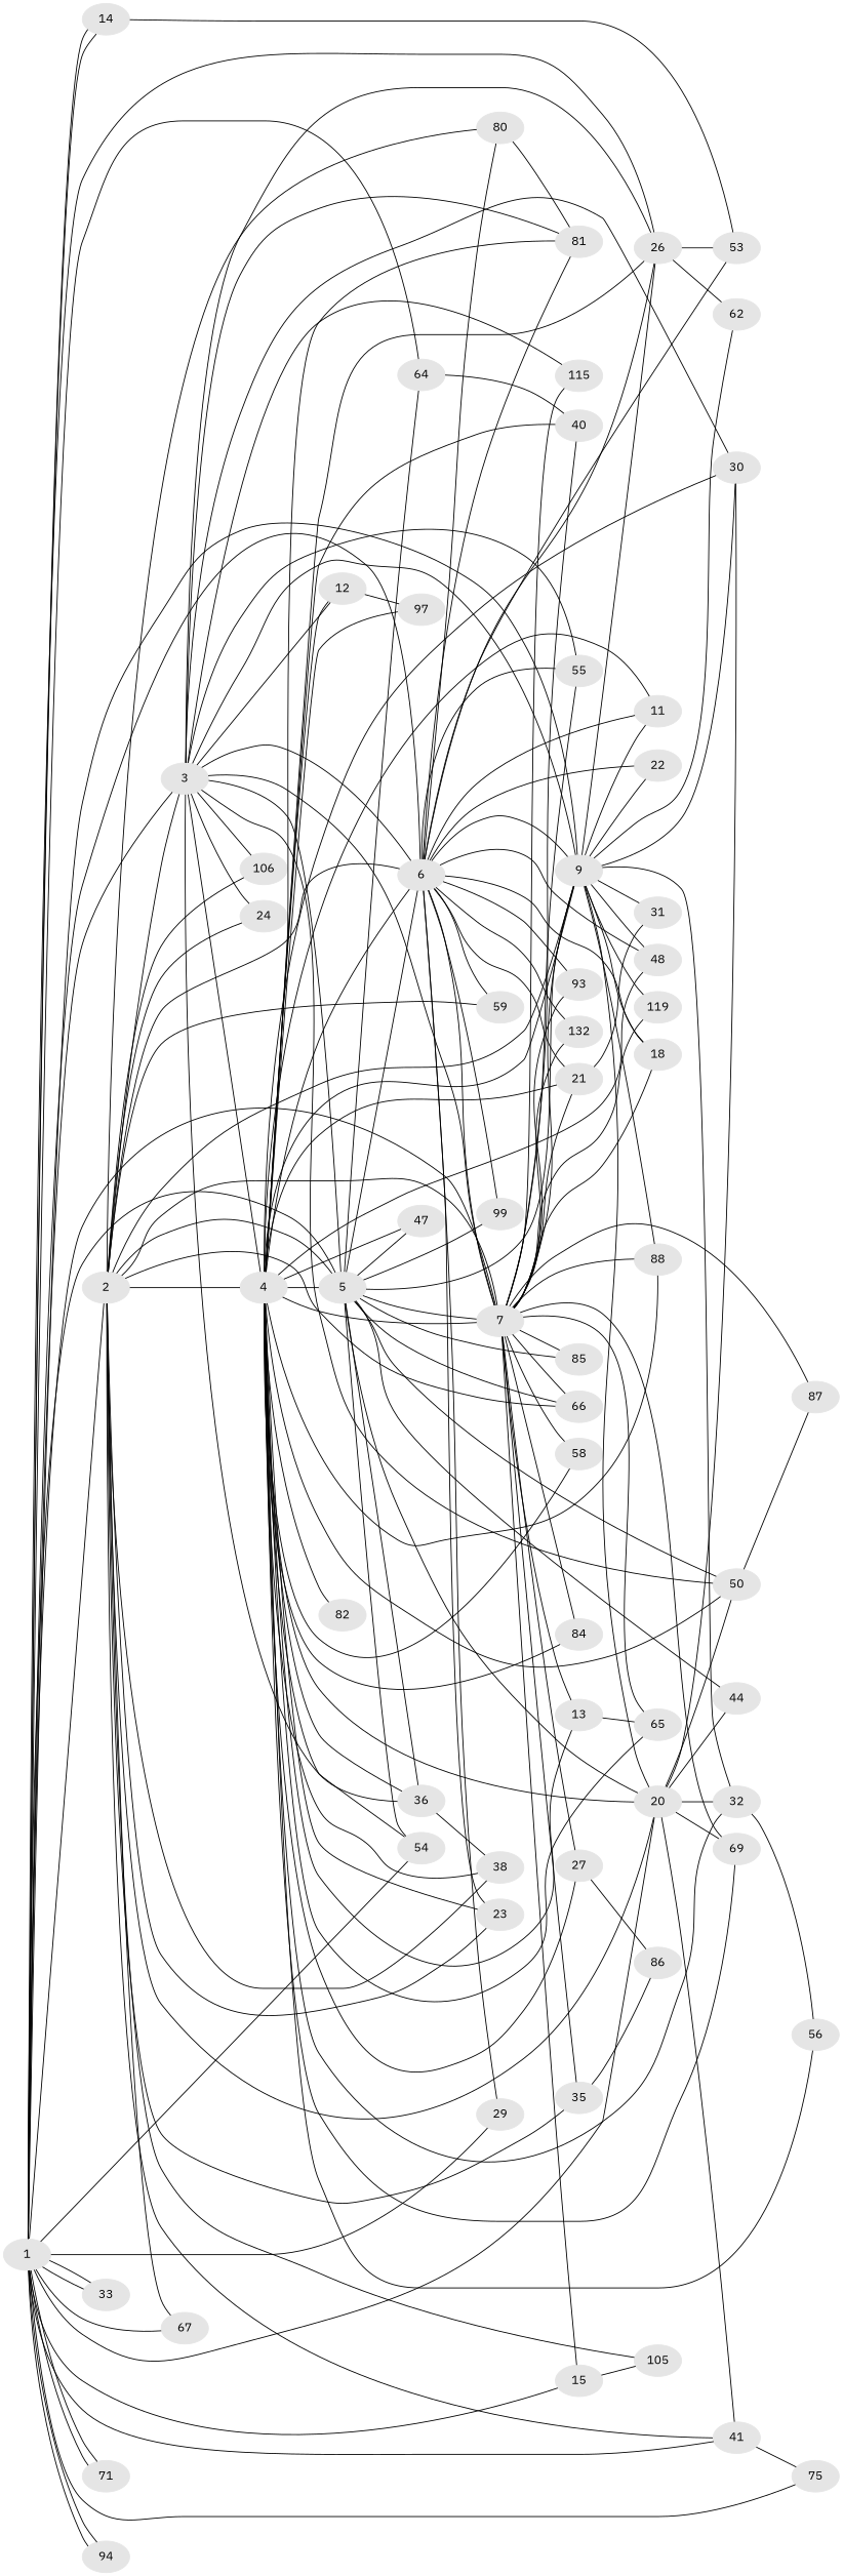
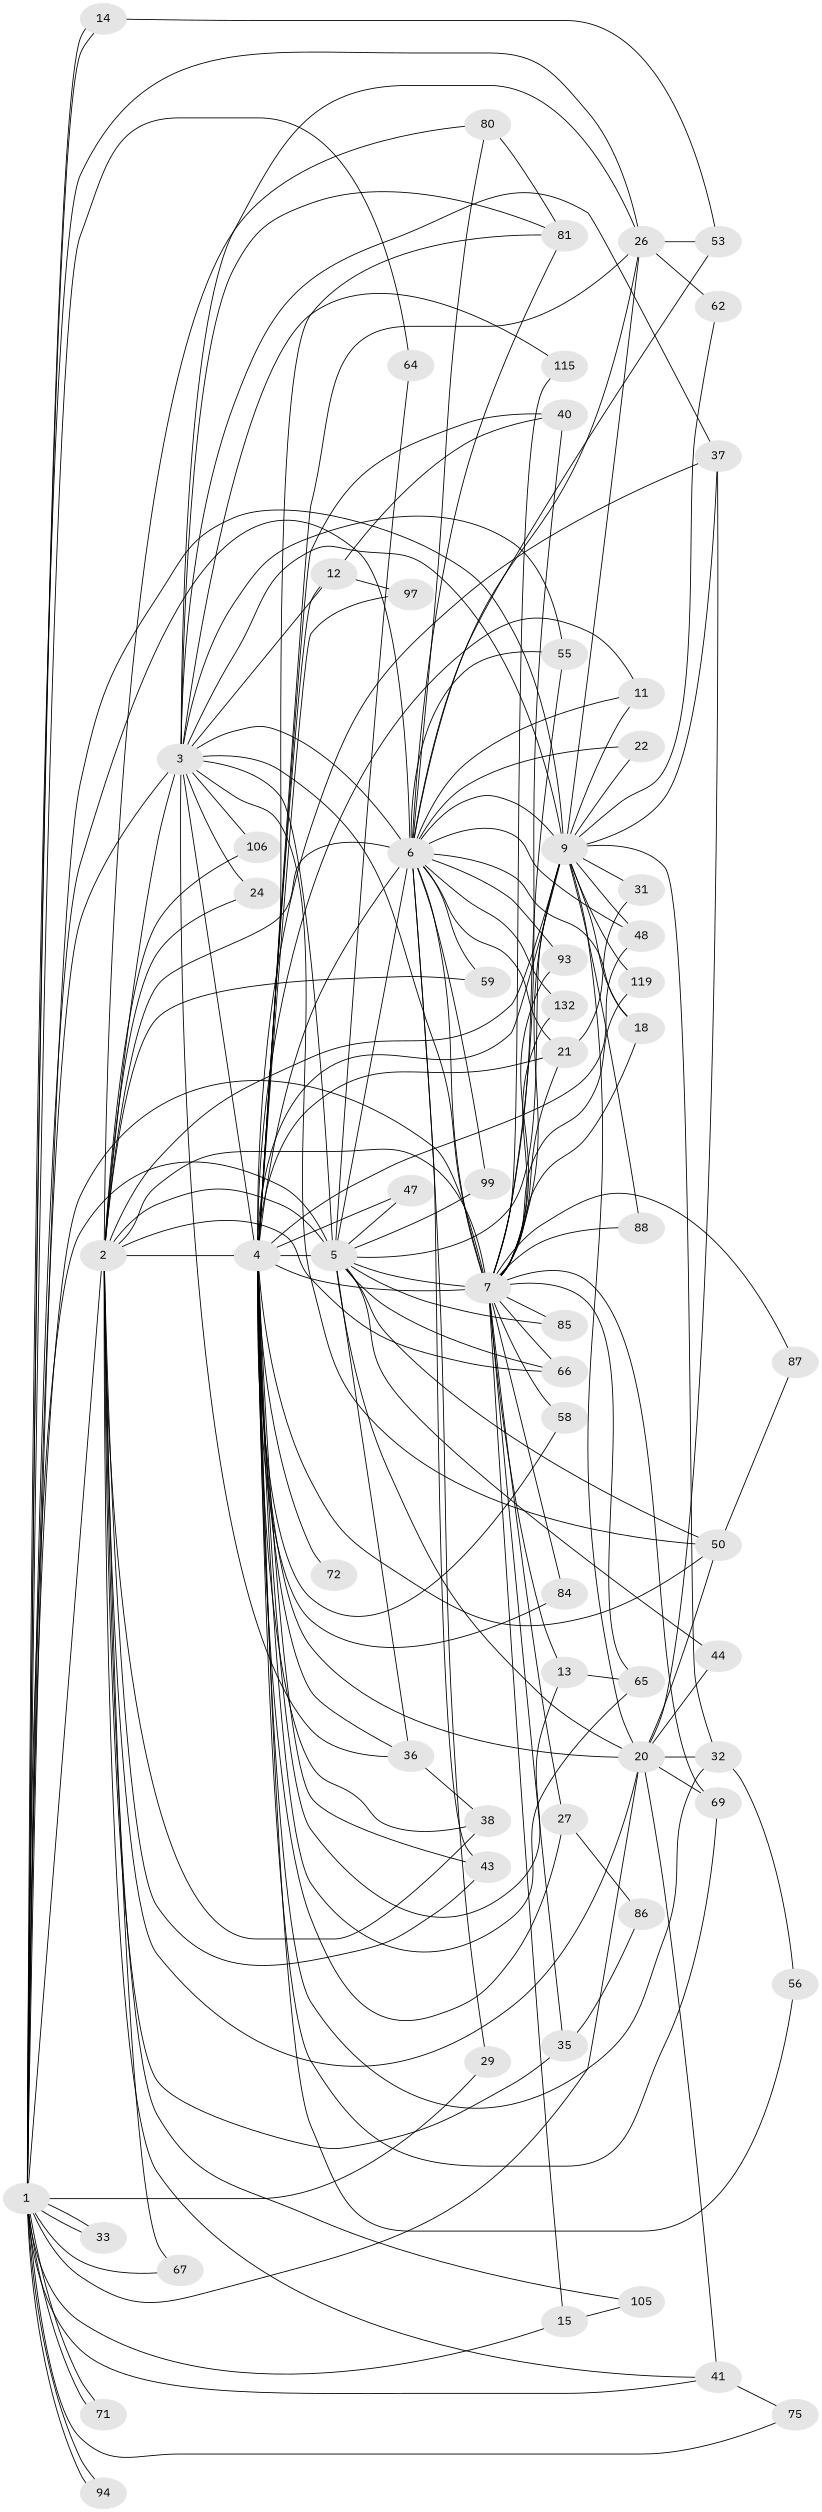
  graph {
    fontname="IBM Plex Sans"
    rankdir=LR
    node [color=gray90 fontname="IBM Plex Sans" style=filled]
    edge [fontname="IBM Plex Sans"]
    1
    2
    3
    5 [super="+37+19+89"]
    6
    7
    9 [super="+25+51"]
    14
    15
    20 [super="+46+23+61+74"]
    26 [super="+42"]
    29
    33
    41
-   54 [super="+60"]
    64
    67
    71
    75
    94
    4 [super="+78+125+130+8+73+57+79+10"]
    24
    35
    38
-   43 [super="+92" label=23]
+   43 [super="+92"]
    59
    66 [super="+107"]
    80
    105
    106
    12
-   30 [super="+108+113"]
+   30 [super="+108+113" label=37]
    36 [super="+39"]
    50 [super="+129+121"]
    55 [super="+128"]
    81 [super="+98+131"]
    115
    11
    13
    21 [super="+111"]
    27 [super="+68"]
    32 [super="+52"]
    40 [super="+120+70"]
    47
    48
    56
    58
    65 [super="+90"]
    69 [super="+110"]
-   82
+   82 [label=72]
    84
    88 [super="+103+116"]
    97
    44
    85
    99
    18 [super="+49+117"]
    22
    53 [super="+114"]
    93
    132
    87
    119
    31
    62
    86
    1 -- 2
    1 -- 3
    1 -- 5
    1 -- 6
    1 -- 7
    1 -- 9
    1 -- 14
    1 -- 14
    1 -- 15
    1 -- 20
    1 -- 26
    1 -- 29
    1 -- 33
    1 -- 33
    1 -- 41
-   1 -- 54
    1 -- 64
    1 -- 67
    1 -- 71
    1 -- 71
    1 -- 75
    1 -- 94
    1 -- 94
    2 -- 3
    2 -- 5
    2 -- 6
    2 -- 7
    2 -- 9
    2 -- 20
    2 -- 41
    2 -- 67
    2 -- 4 [weight=4]
    2 -- 24
    2 -- 35
    2 -- 38
    2 -- 43
    2 -- 59
    2 -- 66
    2 -- 80
    2 -- 105
    2 -- 106
    3 -- 5
    3 -- 6
    3 -- 7
    3 -- 9 [weight=2]
    3 -- 26
    3 -- 4 [weight=3]
    3 -- 24
    3 -- 106
    3 -- 12
    3 -- 30
    3 -- 36
    3 -- 50
    3 -- 55
    3 -- 81
    3 -- 115
    5 -- 6 [weight=2]
    5 -- 7 [weight=2]
    5 -- 9
    5 -- 20
-   5 -- 54 [weight=2]
    5 -- 64
    5 -- 66
    5 -- 36
    5 -- 50
    5 -- 47
    5 -- 44
    5 -- 85
    5 -- 99
    6 -- 7
    6 -- 9
    6 -- 26
    6 -- 29
    6 -- 43
    6 -- 59
    6 -- 80
    6 -- 55
    6 -- 81
    6 -- 11
    6 -- 21
    6 -- 48
    6 -- 99
    6 -- 18
    6 -- 22
    6 -- 53
    6 -- 93
    6 -- 132
    7 -- 9
    7 -- 15
    7 -- 35
    7 -- 66
    7 -- 55
    7 -- 115
    7 -- 13
    7 -- 21
    7 -- 27 [weight=2]
    7 -- 40
    7 -- 58
    7 -- 65
    7 -- 69
    7 -- 84
    7 -- 88
    7 -- 85
    7 -- 18
    7 -- 93
    7 -- 132
    7 -- 87
    7 -- 119
    9 -- 20 [weight=3]
    9 -- 26 [weight=2]
    9 -- 30
    9 -- 11
    9 -- 32
    9 -- 48
    9 -- 88
    9 -- 18 [weight=2]
    9 -- 22
    9 -- 119
    9 -- 31
    9 -- 62
    14 -- 53
    15 -- 105
    20 -- 41
    20 -- 30
    20 -- 50
    20 -- 32
    20 -- 69
    20 -- 44
    26 -- 53
    26 -- 62
    41 -- 75
    4 -- 5 [weight=6]
    4 -- 6 [weight=6]
    4 -- 7 [weight=4]
    4 -- 9 [weight=6]
    4 -- 20 [weight=3]
    4 -- 26
-   4 -- 54
    4 -- 38 [weight=2]
    4 -- 43
    4 -- 12
    4 -- 30 [weight=3]
    4 -- 36
    4 -- 50
    4 -- 81
    4 -- 11
    4 -- 13
    4 -- 21
    4 -- 27
    4 -- 32
    4 -- 40
    4 -- 47
    4 -- 48 [weight=2]
    4 -- 56
    4 -- 58
    4 -- 65
    4 -- 69
    4 -- 82 [weight=2]
    4 -- 84
-   4 -- 88
    4 -- 97
    35 -- 86
    80 -- 81
-   64 -- 40
+   12 -- 40
    12 -- 97
    36 -- 38
    50 -- 87
    13 -- 65
    21 -- 31
    27 -- 86
    32 -- 56
  }
